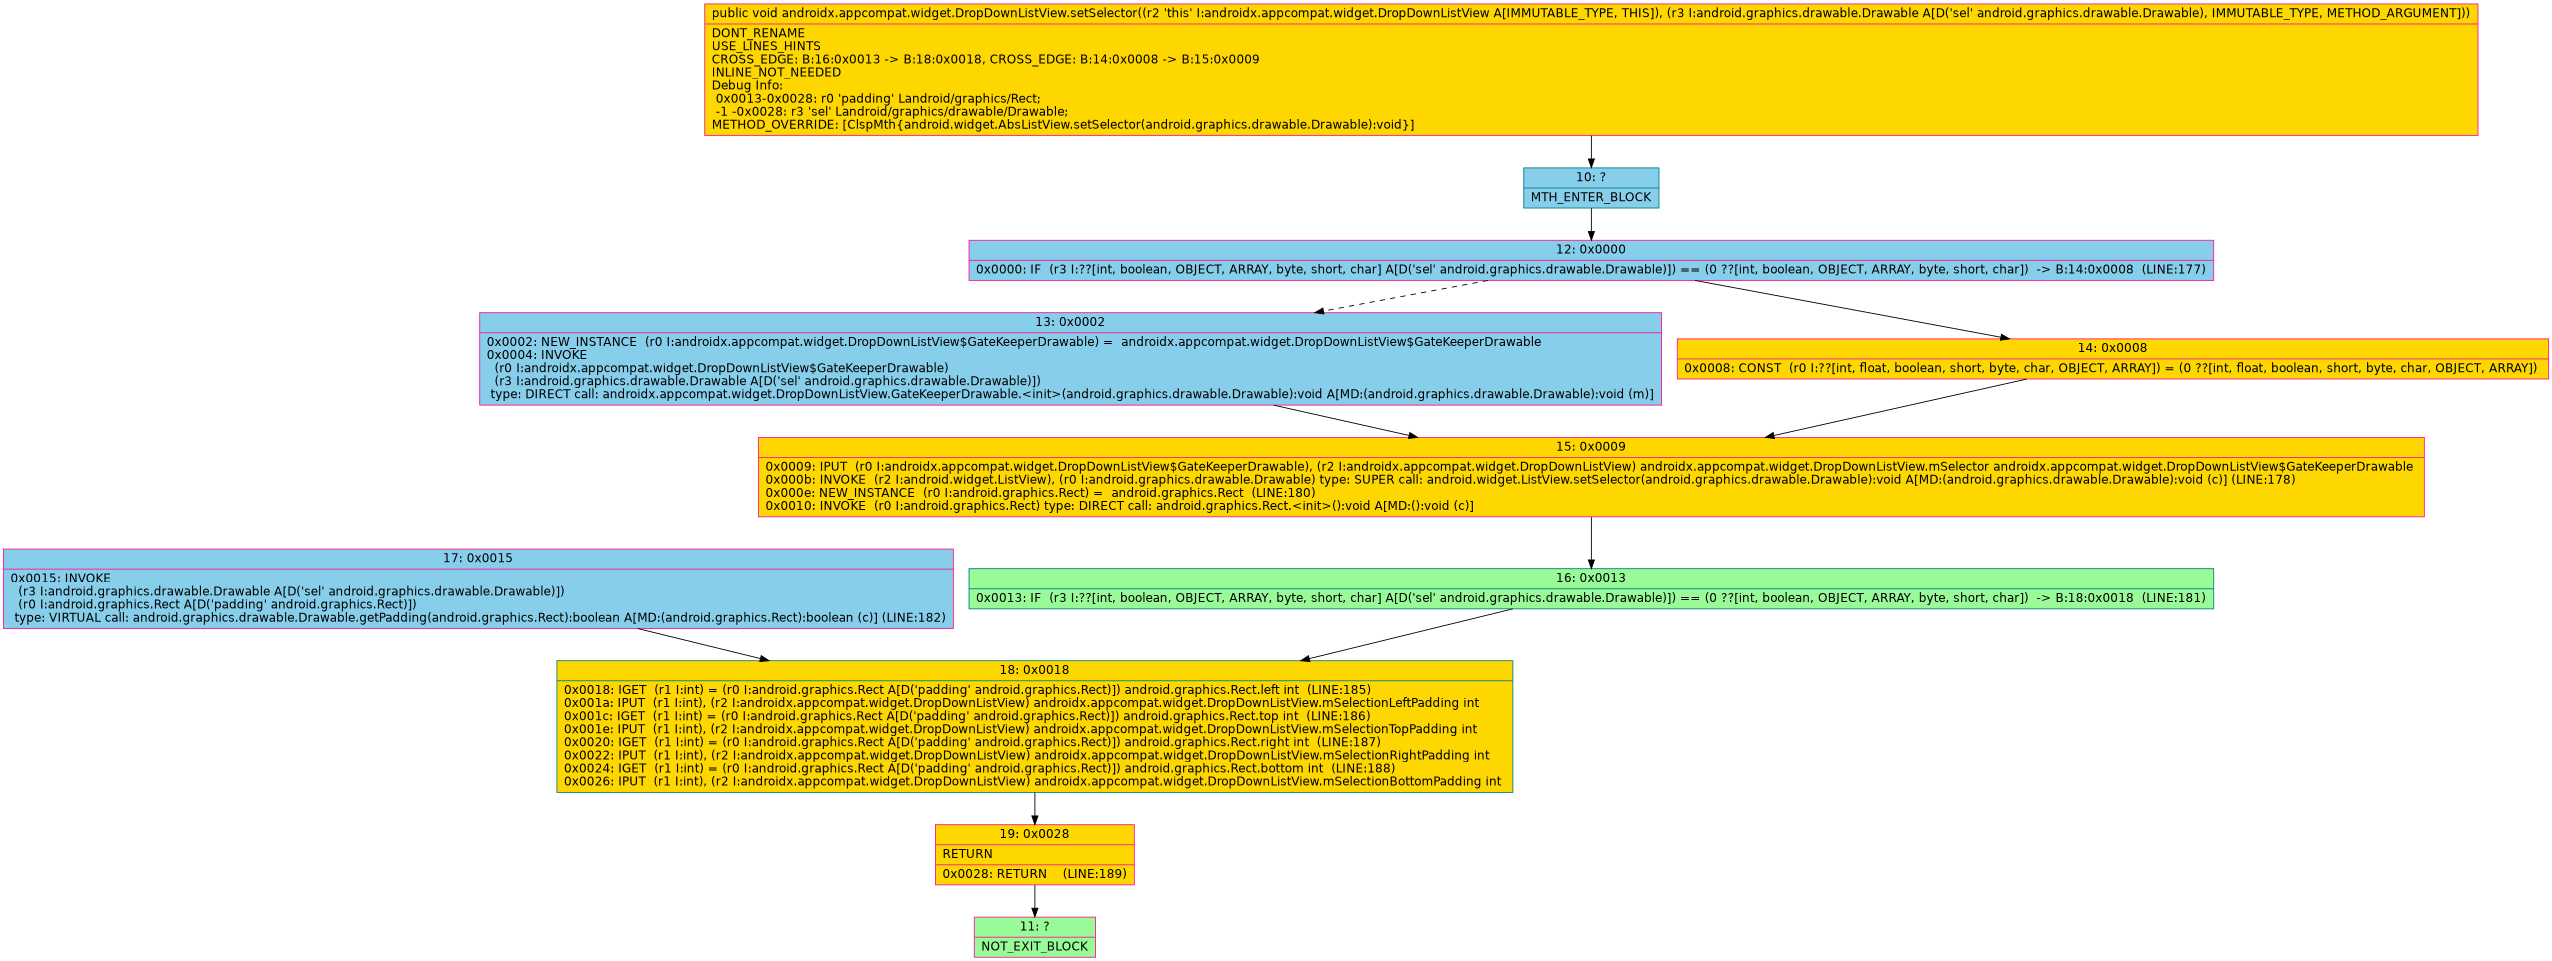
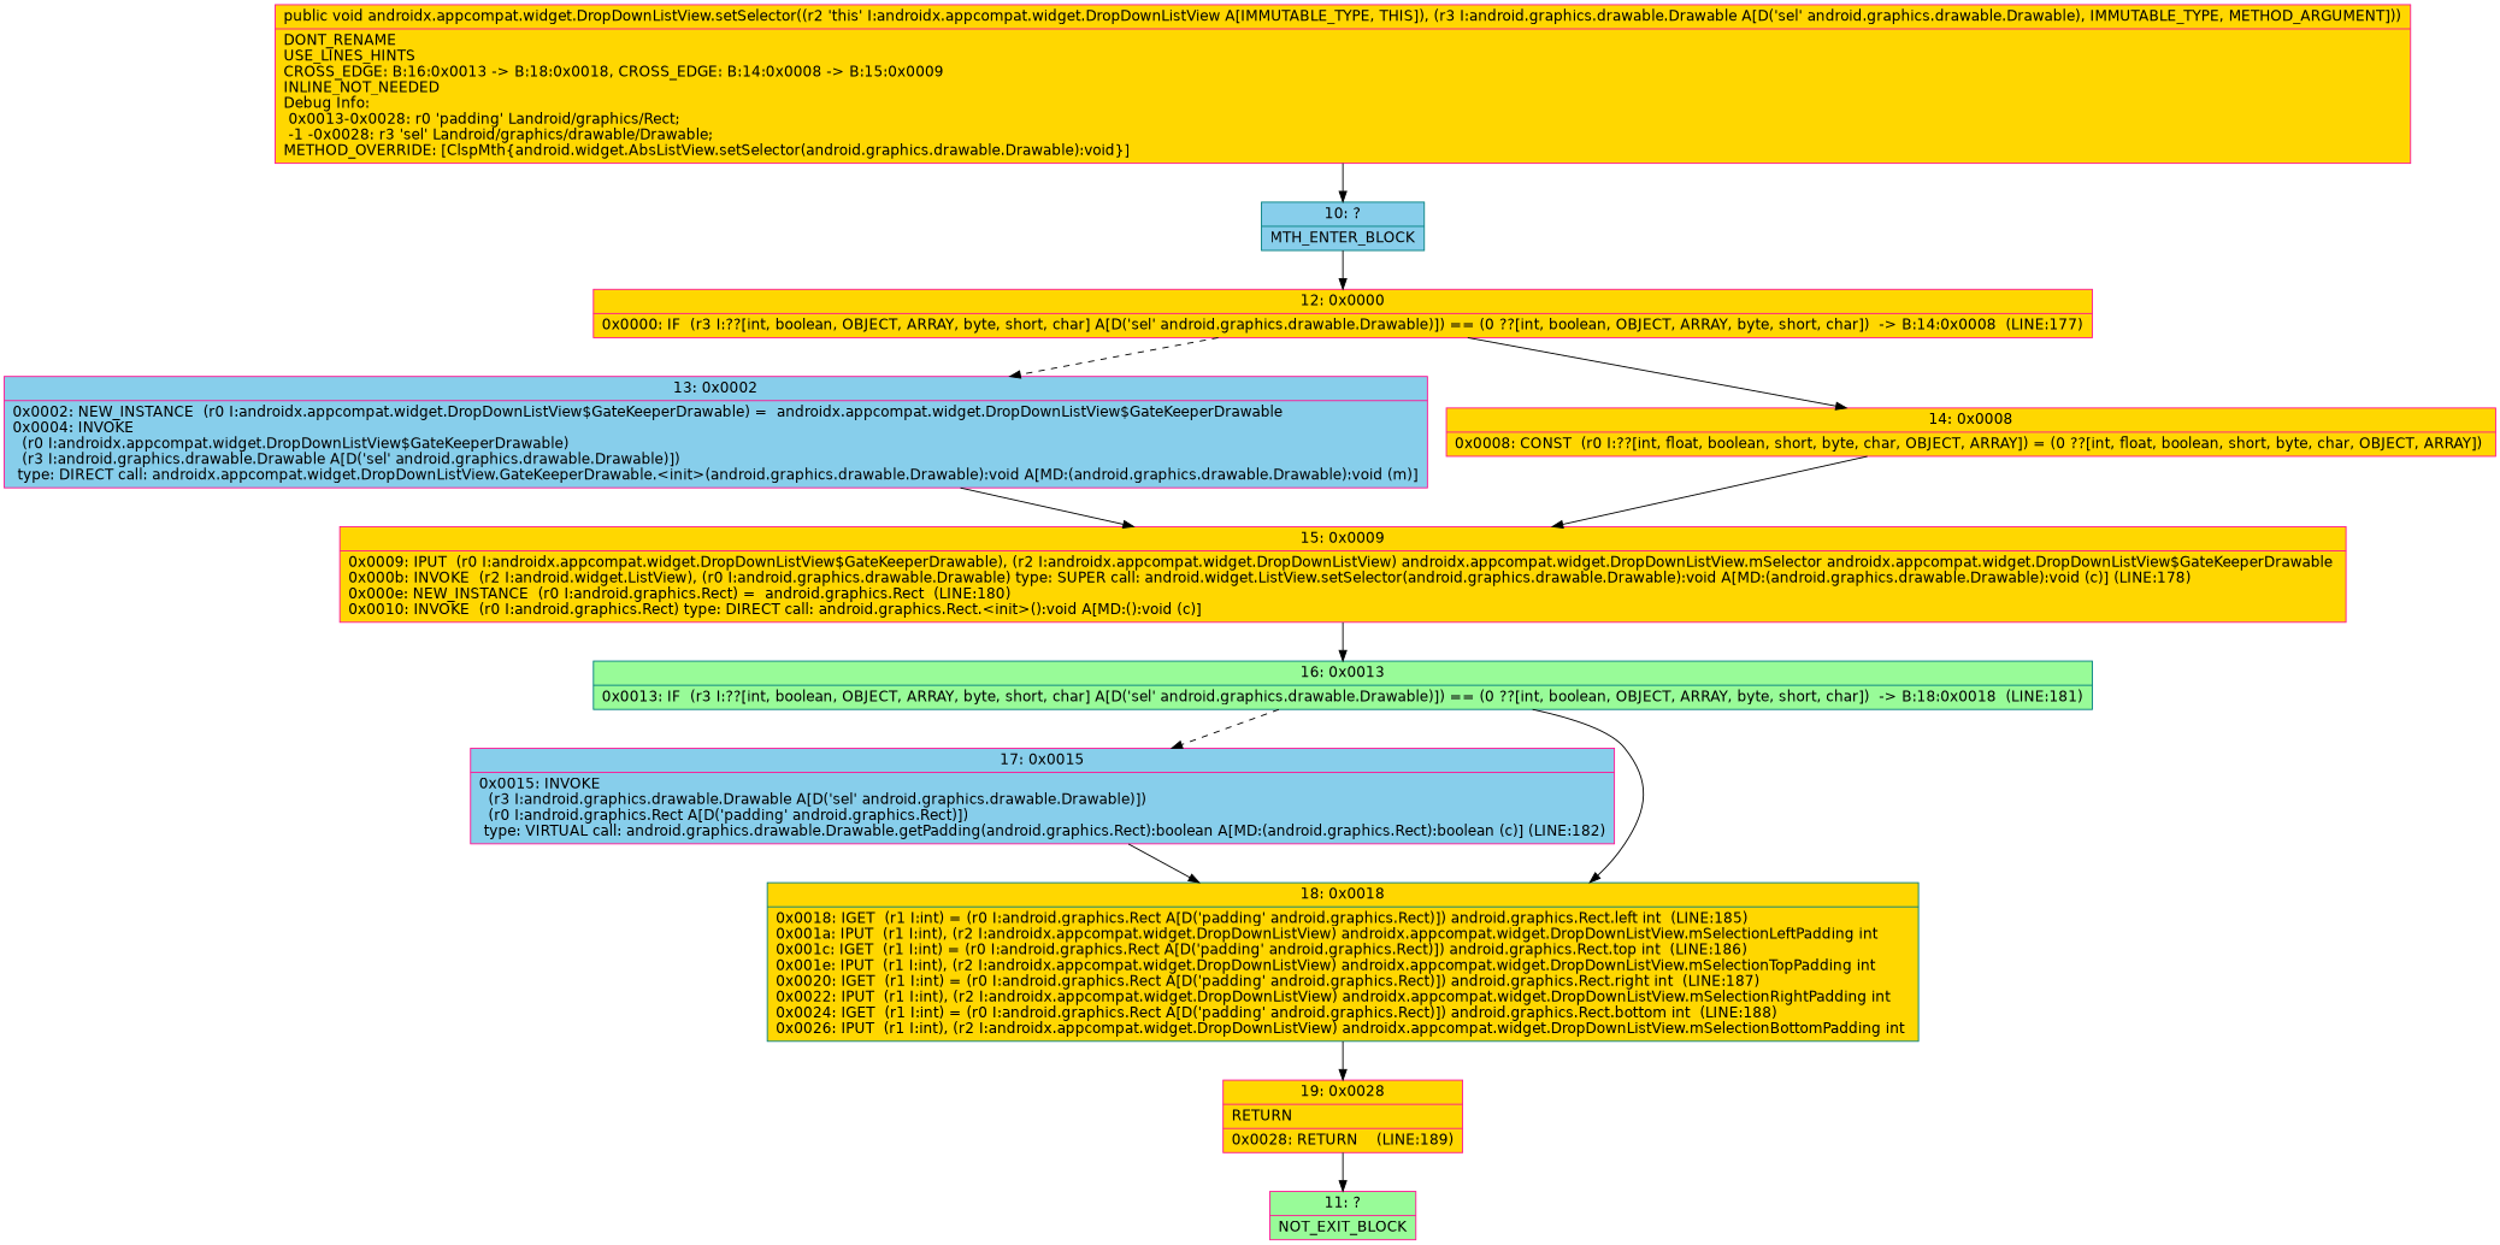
  digraph {
    fontname="DejaVu Sans"
    node [color=deeppink fillcolor=gold fontname="DejaVu Sans" shape=record style=filled]
    edge [fontname="DejaVu Sans"]
    n1 [color=teal fillcolor=skyblue label="{10\:\ ?|MTH_ENTER_BLOCK\l}"]
-   n2 [fillcolor=skyblue label="{12\:\ 0x0000|0x0000: IF  (r3 I:??[int, boolean, OBJECT, ARRAY, byte, short, char] A[D('sel' android.graphics.drawable.Drawable)]) == (0 ??[int, boolean, OBJECT, ARRAY, byte, short, char])  \-\> B:14:0x0008  (LINE:177)\l}"]
+   n2 [label="{12\:\ 0x0000|0x0000: IF  (r3 I:??[int, boolean, OBJECT, ARRAY, byte, short, char] A[D('sel' android.graphics.drawable.Drawable)]) == (0 ??[int, boolean, OBJECT, ARRAY, byte, short, char])  \-\> B:14:0x0008  (LINE:177)\l}"]
    n3 [fillcolor=skyblue label="{13\:\ 0x0002|0x0002: NEW_INSTANCE  (r0 I:androidx.appcompat.widget.DropDownListView$GateKeeperDrawable) =  androidx.appcompat.widget.DropDownListView$GateKeeperDrawable \l0x0004: INVOKE  \l  (r0 I:androidx.appcompat.widget.DropDownListView$GateKeeperDrawable)\l  (r3 I:android.graphics.drawable.Drawable A[D('sel' android.graphics.drawable.Drawable)])\l type: DIRECT call: androidx.appcompat.widget.DropDownListView.GateKeeperDrawable.\<init\>(android.graphics.drawable.Drawable):void A[MD:(android.graphics.drawable.Drawable):void (m)]\l}"]
    n4 [label="{14\:\ 0x0008|0x0008: CONST  (r0 I:??[int, float, boolean, short, byte, char, OBJECT, ARRAY]) = (0 ??[int, float, boolean, short, byte, char, OBJECT, ARRAY]) \l}"]
    n5 [label="{15\:\ 0x0009|0x0009: IPUT  (r0 I:androidx.appcompat.widget.DropDownListView$GateKeeperDrawable), (r2 I:androidx.appcompat.widget.DropDownListView) androidx.appcompat.widget.DropDownListView.mSelector androidx.appcompat.widget.DropDownListView$GateKeeperDrawable \l0x000b: INVOKE  (r2 I:android.widget.ListView), (r0 I:android.graphics.drawable.Drawable) type: SUPER call: android.widget.ListView.setSelector(android.graphics.drawable.Drawable):void A[MD:(android.graphics.drawable.Drawable):void (c)] (LINE:178)\l0x000e: NEW_INSTANCE  (r0 I:android.graphics.Rect) =  android.graphics.Rect  (LINE:180)\l0x0010: INVOKE  (r0 I:android.graphics.Rect) type: DIRECT call: android.graphics.Rect.\<init\>():void A[MD:():void (c)]\l}"]
    n6 [color=teal fillcolor=palegreen label="{16\:\ 0x0013|0x0013: IF  (r3 I:??[int, boolean, OBJECT, ARRAY, byte, short, char] A[D('sel' android.graphics.drawable.Drawable)]) == (0 ??[int, boolean, OBJECT, ARRAY, byte, short, char])  \-\> B:18:0x0018  (LINE:181)\l}"]
    n7 [fillcolor=skyblue label="{17\:\ 0x0015|0x0015: INVOKE  \l  (r3 I:android.graphics.drawable.Drawable A[D('sel' android.graphics.drawable.Drawable)])\l  (r0 I:android.graphics.Rect A[D('padding' android.graphics.Rect)])\l type: VIRTUAL call: android.graphics.drawable.Drawable.getPadding(android.graphics.Rect):boolean A[MD:(android.graphics.Rect):boolean (c)] (LINE:182)\l}"]
    n8 [color=teal label="{18\:\ 0x0018|0x0018: IGET  (r1 I:int) = (r0 I:android.graphics.Rect A[D('padding' android.graphics.Rect)]) android.graphics.Rect.left int  (LINE:185)\l0x001a: IPUT  (r1 I:int), (r2 I:androidx.appcompat.widget.DropDownListView) androidx.appcompat.widget.DropDownListView.mSelectionLeftPadding int \l0x001c: IGET  (r1 I:int) = (r0 I:android.graphics.Rect A[D('padding' android.graphics.Rect)]) android.graphics.Rect.top int  (LINE:186)\l0x001e: IPUT  (r1 I:int), (r2 I:androidx.appcompat.widget.DropDownListView) androidx.appcompat.widget.DropDownListView.mSelectionTopPadding int \l0x0020: IGET  (r1 I:int) = (r0 I:android.graphics.Rect A[D('padding' android.graphics.Rect)]) android.graphics.Rect.right int  (LINE:187)\l0x0022: IPUT  (r1 I:int), (r2 I:androidx.appcompat.widget.DropDownListView) androidx.appcompat.widget.DropDownListView.mSelectionRightPadding int \l0x0024: IGET  (r1 I:int) = (r0 I:android.graphics.Rect A[D('padding' android.graphics.Rect)]) android.graphics.Rect.bottom int  (LINE:188)\l0x0026: IPUT  (r1 I:int), (r2 I:androidx.appcompat.widget.DropDownListView) androidx.appcompat.widget.DropDownListView.mSelectionBottomPadding int \l}"]
    n9 [label="{19\:\ 0x0028|RETURN\l|0x0028: RETURN    (LINE:189)\l}"]
    n10 [fillcolor=palegreen label="{11\:\ ?|NOT_EXIT_BLOCK\l}"]
    n11 [label="{public void androidx.appcompat.widget.DropDownListView.setSelector((r2 'this' I:androidx.appcompat.widget.DropDownListView A[IMMUTABLE_TYPE, THIS]), (r3 I:android.graphics.drawable.Drawable A[D('sel' android.graphics.drawable.Drawable), IMMUTABLE_TYPE, METHOD_ARGUMENT]))  | DONT_RENAME\lUSE_LINES_HINTS\lCROSS_EDGE: B:16:0x0013 \-\> B:18:0x0018, CROSS_EDGE: B:14:0x0008 \-\> B:15:0x0009\lINLINE_NOT_NEEDED\lDebug Info:\l  0x0013\-0x0028: r0 'padding' Landroid\/graphics\/Rect;\l  \-1 \-0x0028: r3 'sel' Landroid\/graphics\/drawable\/Drawable;\lMETHOD_OVERRIDE: [ClspMth\{android.widget.AbsListView.setSelector(android.graphics.drawable.Drawable):void\}]\l}"]
    n1 -> n2
    n2 -> n3 [style=dashed]
    n2 -> n4
    n3 -> n5
    n4 -> n5
    n5 -> n6
+   n6 -> n7 [style=dashed]
    n6 -> n8
    n7 -> n8
    n8 -> n9
    n9 -> n10
    n11 -> n1
  }
